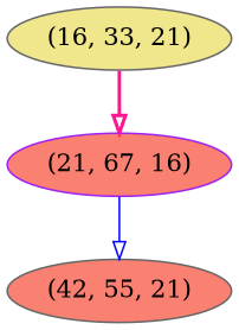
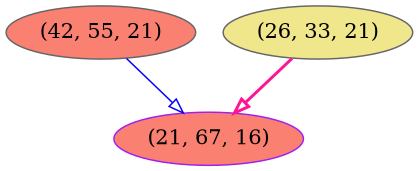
  digraph {
    node [color=gray40 fillcolor=salmon style=filled]
    edge [arrowhead=onormal]
    "(21, 67, 16)" [color=purple]
    "(42, 55, 21)"
-   "(26, 33, 21)" [fillcolor=khaki label="(16, 33, 21)"]
-   "(21, 67, 16)" -> "(42, 55, 21)" [color=blue style=solid]
+   "(26, 33, 21)" [fillcolor=khaki]
+   "(42, 55, 21)" -> "(21, 67, 16)" [color=blue style=solid]
    "(26, 33, 21)" -> "(21, 67, 16)" [color=deeppink style=bold]
  }
